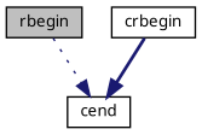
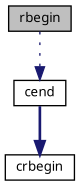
  digraph {
    fontname="Noto Sans"
    rankdir=TB
    node [color=black fillcolor=white fontname="Noto Sans" fontsize=10 shape=record style=filled]
    edge [color=midnightblue fontname="Noto Sans" fontsize=10 labelfontname=Helvetica labelfontsize=10]
    n1 [fillcolor=grey75 fontcolor=black height=0.2 label=rbegin width=0.4]
    n2 [height=0.2 label=cend width=0.4]
    n3 [height=0.2 label=crbegin width=0.4]
    n1 -> n2 [style=dotted]
-   n3 -> n2 [style=bold]
+   n2 -> n3 [style=bold]
  }
